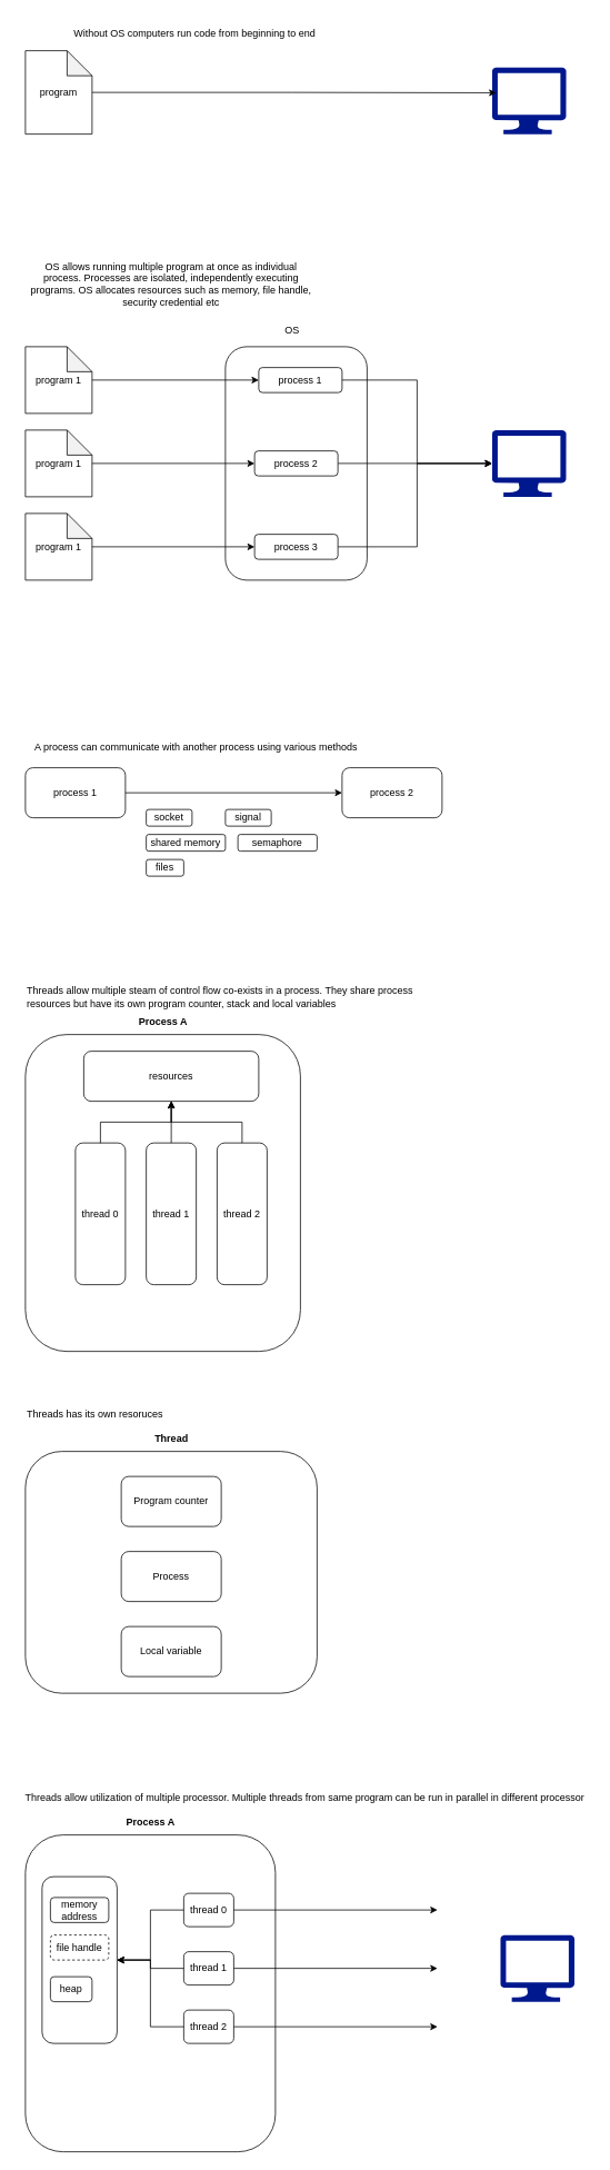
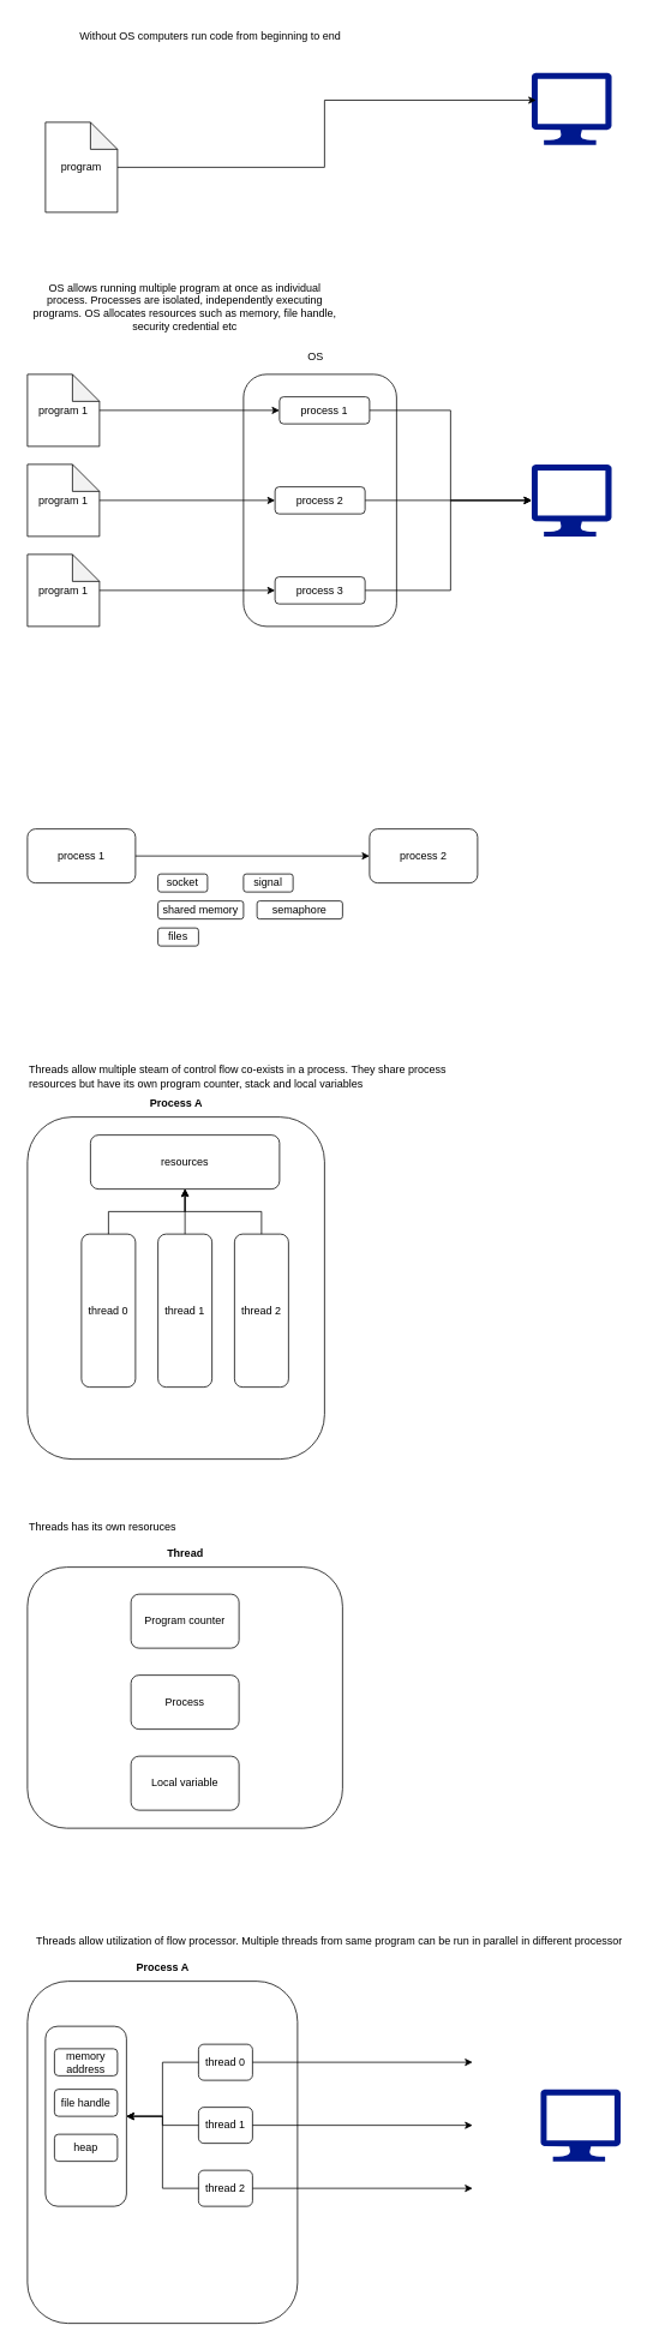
  <mxCell id="0" />
  <mxCell id="1" parent="0" />
  <mxCell id="2" value="" style="sketch=0;aspect=fixed;pointerEvents=1;shadow=0;dashed=0;html=1;strokeColor=none;labelPosition=center;verticalLabelPosition=bottom;verticalAlign=top;align=center;fillColor=#00188D;shape=mxgraph.azure.computer" parent="1" vertex="1"><mxGeometry x="590" y="80" width="88.89" height="80" as="geometry" /></mxCell>
  <mxCell id="3" style="edgeStyle=orthogonalEdgeStyle;rounded=0;orthogonalLoop=1;jettySize=auto;html=1;entryX=0.056;entryY=0.381;entryDx=0;entryDy=0;entryPerimeter=0;" parent="1" source="4" target="2" edge="1"><mxGeometry relative="1" as="geometry" /></mxCell>
- <mxCell id="4" value="program" style="shape=note;whiteSpace=wrap;html=1;backgroundOutline=1;darkOpacity=0.05;" parent="1" vertex="1"><mxGeometry x="30" y="60" width="80" height="100" as="geometry" /></mxCell>
+ <mxCell id="4" value="program" style="shape=note;whiteSpace=wrap;html=1;backgroundOutline=1;darkOpacity=0.05;" parent="1" vertex="1"><mxGeometry x="50" y="135" width="80" height="100" as="geometry" /></mxCell>
  <mxCell id="5" value="Without OS computers run code from beginning to end&amp;nbsp; " style="text;html=1;strokeColor=none;fillColor=none;align=center;verticalAlign=middle;whiteSpace=wrap;rounded=0;" parent="1" vertex="1"><mxGeometry x="60" y="20" width="350" height="40" as="geometry" /></mxCell>
  <mxCell id="6" value="" style="group" parent="1" vertex="1" connectable="0"><mxGeometry x="30" y="880" width="500" height="170" as="geometry" /></mxCell>
  <mxCell id="7" value="process 1" style="rounded=1;whiteSpace=wrap;html=1;" parent="6" vertex="1"><mxGeometry y="40" width="120" height="60" as="geometry" /></mxCell>
  <mxCell id="8" value="process 2" style="rounded=1;whiteSpace=wrap;html=1;" parent="6" vertex="1"><mxGeometry x="380" y="40" width="120" height="60" as="geometry" /></mxCell>
  <mxCell id="9" style="edgeStyle=orthogonalEdgeStyle;rounded=0;orthogonalLoop=1;jettySize=auto;html=1;entryX=0;entryY=0.5;entryDx=0;entryDy=0;" parent="6" source="7" target="8" edge="1"><mxGeometry relative="1" as="geometry" /></mxCell>
  <mxCell id="10" value="socket" style="rounded=1;whiteSpace=wrap;html=1;" parent="6" vertex="1"><mxGeometry x="145" y="90" width="55" height="20" as="geometry" /></mxCell>
  <mxCell id="11" value="signal" style="rounded=1;whiteSpace=wrap;html=1;" parent="6" vertex="1"><mxGeometry x="240" y="90" width="55" height="20" as="geometry" /></mxCell>
  <mxCell id="12" value="shared memory" style="rounded=1;whiteSpace=wrap;html=1;" parent="6" vertex="1"><mxGeometry x="145" y="120" width="95" height="20" as="geometry" /></mxCell>
  <mxCell id="13" value="semaphore" style="rounded=1;whiteSpace=wrap;html=1;" parent="6" vertex="1"><mxGeometry x="255" y="120" width="95" height="20" as="geometry" /></mxCell>
  <mxCell id="14" value="files" style="rounded=1;whiteSpace=wrap;html=1;" parent="6" vertex="1"><mxGeometry x="145" y="150" width="45" height="20" as="geometry" /></mxCell>
- <mxCell id="15" value="A process can communicate with another process using various methods" style="text;html=1;strokeColor=none;fillColor=none;align=center;verticalAlign=middle;whiteSpace=wrap;rounded=0;" parent="6" vertex="1"><mxGeometry width="410" height="30" as="geometry" /></mxCell>
  <mxCell id="16" value="" style="group" vertex="1" connectable="0" parent="1"><mxGeometry x="30" y="300" width="648.89" height="395" as="geometry" /></mxCell>
  <mxCell id="17" value="OS allows running multiple program at once as individual process. Processes are isolated, independently executing programs. OS allocates resources such as memory, file handle, security credential etc" style="text;html=1;strokeColor=none;fillColor=none;align=center;verticalAlign=middle;whiteSpace=wrap;rounded=0;" parent="16" vertex="1"><mxGeometry width="350" height="80" as="geometry" /></mxCell>
  <mxCell id="18" value="" style="rounded=1;whiteSpace=wrap;html=1;align=left;" parent="16" vertex="1"><mxGeometry x="240" y="115" width="170" height="280" as="geometry" /></mxCell>
  <mxCell id="19" value="" style="sketch=0;aspect=fixed;pointerEvents=1;shadow=0;dashed=0;html=1;strokeColor=none;labelPosition=center;verticalLabelPosition=bottom;verticalAlign=top;align=center;fillColor=#00188D;shape=mxgraph.azure.computer" parent="16" vertex="1"><mxGeometry x="560" y="215" width="88.89" height="80" as="geometry" /></mxCell>
  <mxCell id="20" style="edgeStyle=orthogonalEdgeStyle;rounded=0;orthogonalLoop=1;jettySize=auto;html=1;exitX=1;exitY=0.5;exitDx=0;exitDy=0;entryX=0;entryY=0.5;entryDx=0;entryDy=0;entryPerimeter=0;" parent="16" source="25" target="19" edge="1"><mxGeometry relative="1" as="geometry"><Array as="points"><mxPoint x="470" y="155" /><mxPoint x="470" y="255" /></Array></mxGeometry></mxCell>
  <mxCell id="21" value="program 1" style="shape=note;whiteSpace=wrap;html=1;backgroundOutline=1;darkOpacity=0.05;" parent="16" vertex="1"><mxGeometry y="115" width="80" height="80" as="geometry" /></mxCell>
  <mxCell id="22" style="edgeStyle=orthogonalEdgeStyle;rounded=0;orthogonalLoop=1;jettySize=auto;html=1;entryX=0;entryY=0.5;entryDx=0;entryDy=0;" parent="16" source="21" target="25" edge="1"><mxGeometry relative="1" as="geometry" /></mxCell>
  <mxCell id="23" value="program 1" style="shape=note;whiteSpace=wrap;html=1;backgroundOutline=1;darkOpacity=0.05;" parent="16" vertex="1"><mxGeometry y="215" width="80" height="80" as="geometry" /></mxCell>
  <mxCell id="24" value="program 1" style="shape=note;whiteSpace=wrap;html=1;backgroundOutline=1;darkOpacity=0.05;" parent="16" vertex="1"><mxGeometry y="315" width="80" height="80" as="geometry" /></mxCell>
  <mxCell id="25" value="process 1" style="rounded=1;whiteSpace=wrap;html=1;" parent="16" vertex="1"><mxGeometry x="280" y="140" width="100" height="30" as="geometry" /></mxCell>
  <mxCell id="26" style="edgeStyle=orthogonalEdgeStyle;rounded=0;orthogonalLoop=1;jettySize=auto;html=1;entryX=0;entryY=0.5;entryDx=0;entryDy=0;entryPerimeter=0;" edge="1" parent="16" source="27" target="19"><mxGeometry relative="1" as="geometry" /></mxCell>
  <mxCell id="27" value="process 2" style="rounded=1;whiteSpace=wrap;html=1;" parent="16" vertex="1"><mxGeometry x="275" y="240" width="100" height="30" as="geometry" /></mxCell>
  <mxCell id="28" style="edgeStyle=orthogonalEdgeStyle;rounded=0;orthogonalLoop=1;jettySize=auto;html=1;" parent="16" source="23" target="27" edge="1"><mxGeometry relative="1" as="geometry" /></mxCell>
  <mxCell id="29" style="edgeStyle=orthogonalEdgeStyle;rounded=0;orthogonalLoop=1;jettySize=auto;html=1;entryX=0;entryY=0.5;entryDx=0;entryDy=0;entryPerimeter=0;" edge="1" parent="16" source="30" target="19"><mxGeometry relative="1" as="geometry"><Array as="points"><mxPoint x="470" y="355" /><mxPoint x="470" y="255" /></Array></mxGeometry></mxCell>
  <mxCell id="30" value="process 3" style="rounded=1;whiteSpace=wrap;html=1;" parent="16" vertex="1"><mxGeometry x="275" y="340" width="100" height="30" as="geometry" /></mxCell>
  <mxCell id="31" style="edgeStyle=orthogonalEdgeStyle;rounded=0;orthogonalLoop=1;jettySize=auto;html=1;entryX=0;entryY=0.5;entryDx=0;entryDy=0;" parent="16" source="24" target="30" edge="1"><mxGeometry relative="1" as="geometry" /></mxCell>
  <mxCell id="32" value="OS" style="text;html=1;align=center;verticalAlign=middle;resizable=0;points=[];autosize=1;strokeColor=none;fillColor=none;" parent="16" vertex="1"><mxGeometry x="300" y="80" width="40" height="30" as="geometry" /></mxCell>
  <mxCell id="33" value="" style="group" vertex="1" connectable="0" parent="1"><mxGeometry x="30" y="1180" width="500" height="440" as="geometry" /></mxCell>
  <mxCell id="34" value="" style="rounded=1;whiteSpace=wrap;html=1;" vertex="1" parent="33"><mxGeometry y="60" width="330" height="380" as="geometry" /></mxCell>
  <mxCell id="35" value="thread 0" style="rounded=1;whiteSpace=wrap;html=1;" vertex="1" parent="33"><mxGeometry x="60" y="190" width="60" height="170" as="geometry" /></mxCell>
  <mxCell id="36" value="thread 1" style="rounded=1;whiteSpace=wrap;html=1;" vertex="1" parent="33"><mxGeometry x="145" y="190" width="60" height="170" as="geometry" /></mxCell>
  <mxCell id="37" value="thread 2" style="rounded=1;whiteSpace=wrap;html=1;" vertex="1" parent="33"><mxGeometry x="230" y="190" width="60" height="170" as="geometry" /></mxCell>
  <mxCell id="38" value="&lt;b&gt;Process A&lt;/b&gt;" style="text;html=1;align=center;verticalAlign=middle;resizable=0;points=[];autosize=1;strokeColor=none;fillColor=none;" vertex="1" parent="33"><mxGeometry x="125" y="30" width="80" height="30" as="geometry" /></mxCell>
  <mxCell id="39" value="resources" style="rounded=1;whiteSpace=wrap;html=1;" vertex="1" parent="33"><mxGeometry x="70" y="80" width="210" height="60" as="geometry" /></mxCell>
  <mxCell id="40" style="edgeStyle=orthogonalEdgeStyle;rounded=0;orthogonalLoop=1;jettySize=auto;html=1;" edge="1" parent="33" source="35" target="39"><mxGeometry relative="1" as="geometry" /></mxCell>
  <mxCell id="41" style="edgeStyle=orthogonalEdgeStyle;rounded=0;orthogonalLoop=1;jettySize=auto;html=1;entryX=0.5;entryY=1;entryDx=0;entryDy=0;" edge="1" parent="33" source="36" target="39"><mxGeometry relative="1" as="geometry" /></mxCell>
  <mxCell id="42" style="edgeStyle=orthogonalEdgeStyle;rounded=0;orthogonalLoop=1;jettySize=auto;html=1;" edge="1" parent="33" source="37" target="39"><mxGeometry relative="1" as="geometry" /></mxCell>
  <mxCell id="43" value="Threads allow multiple steam of control flow co-exists in a process. They share process resources but have its own program counter, stack and local variables" style="text;html=1;strokeColor=none;fillColor=none;align=left;verticalAlign=middle;whiteSpace=wrap;rounded=0;" vertex="1" parent="33"><mxGeometry width="500" height="30" as="geometry" /></mxCell>
  <mxCell id="44" value="" style="group" vertex="1" connectable="0" parent="1"><mxGeometry x="30" y="1680" width="350" height="350" as="geometry" /></mxCell>
  <mxCell id="45" value="" style="rounded=1;whiteSpace=wrap;html=1;" vertex="1" parent="44"><mxGeometry y="60" width="350" height="290" as="geometry" /></mxCell>
  <mxCell id="46" value="Program counter" style="rounded=1;whiteSpace=wrap;html=1;" vertex="1" parent="44"><mxGeometry x="115" y="90" width="120" height="60" as="geometry" /></mxCell>
  <mxCell id="47" value="Process" style="rounded=1;whiteSpace=wrap;html=1;" vertex="1" parent="44"><mxGeometry x="115" y="180" width="120" height="60" as="geometry" /></mxCell>
  <mxCell id="48" value="Local variable" style="rounded=1;whiteSpace=wrap;html=1;" vertex="1" parent="44"><mxGeometry x="115" y="270" width="120" height="60" as="geometry" /></mxCell>
  <mxCell id="49" value="&lt;b&gt;Thread&lt;/b&gt;" style="text;html=1;align=center;verticalAlign=middle;resizable=0;points=[];autosize=1;strokeColor=none;fillColor=none;" vertex="1" parent="44"><mxGeometry x="145" y="30" width="60" height="30" as="geometry" /></mxCell>
  <mxCell id="50" value="Threads has its own resoruces" style="text;html=1;strokeColor=none;fillColor=none;align=left;verticalAlign=middle;whiteSpace=wrap;rounded=0;" vertex="1" parent="44"><mxGeometry width="295" height="30" as="geometry" /></mxCell>
  <mxCell id="51" value="" style="group" vertex="1" connectable="0" parent="1"><mxGeometry x="20" y="2150" width="690" height="430" as="geometry" /></mxCell>
  <mxCell id="52" value="" style="rounded=1;whiteSpace=wrap;html=1;" vertex="1" parent="51"><mxGeometry x="10" y="50" width="300" height="380" as="geometry" /></mxCell>
  <mxCell id="53" value="thread 0" style="rounded=1;whiteSpace=wrap;html=1;" vertex="1" parent="51"><mxGeometry x="200" y="120" width="60" height="40" as="geometry" /></mxCell>
  <mxCell id="54" value="thread 1" style="rounded=1;whiteSpace=wrap;html=1;" vertex="1" parent="51"><mxGeometry x="200" y="190" width="60" height="40" as="geometry" /></mxCell>
  <mxCell id="55" value="thread 2" style="rounded=1;whiteSpace=wrap;html=1;" vertex="1" parent="51"><mxGeometry x="200" y="260" width="60" height="40" as="geometry" /></mxCell>
  <mxCell id="56" value="" style="rounded=1;whiteSpace=wrap;html=1;" vertex="1" parent="51"><mxGeometry x="30" y="100" width="90" height="200" as="geometry" /></mxCell>
  <mxCell id="57" style="edgeStyle=orthogonalEdgeStyle;rounded=0;orthogonalLoop=1;jettySize=auto;html=1;" edge="1" parent="51" source="54" target="56"><mxGeometry relative="1" as="geometry" /></mxCell>
  <mxCell id="58" style="edgeStyle=orthogonalEdgeStyle;rounded=0;orthogonalLoop=1;jettySize=auto;html=1;entryX=1;entryY=0.5;entryDx=0;entryDy=0;" edge="1" parent="51" source="55" target="56"><mxGeometry relative="1" as="geometry" /></mxCell>
  <mxCell id="59" style="edgeStyle=orthogonalEdgeStyle;rounded=0;orthogonalLoop=1;jettySize=auto;html=1;" edge="1" parent="51" source="53" target="56"><mxGeometry relative="1" as="geometry" /></mxCell>
  <mxCell id="60" value="" style="sketch=0;aspect=fixed;pointerEvents=1;shadow=0;dashed=0;html=1;strokeColor=none;labelPosition=center;verticalLabelPosition=bottom;verticalAlign=top;align=center;fillColor=#00188D;shape=mxgraph.azure.computer" vertex="1" parent="51"><mxGeometry x="580" y="170" width="88.89" height="80" as="geometry" /></mxCell>
  <mxCell id="61" value="&lt;b&gt;Process A&lt;/b&gt;" style="text;html=1;align=center;verticalAlign=middle;resizable=0;points=[];autosize=1;strokeColor=none;fillColor=none;" vertex="1" parent="51"><mxGeometry x="120" y="20" width="80" height="30" as="geometry" /></mxCell>
  <mxCell id="62" value="" style="shape=image;html=1;verticalAlign=top;verticalLabelPosition=bottom;labelBackgroundColor=#ffffff;imageAspect=0;aspect=fixed;image=https://cdn1.iconfinder.com/data/icons/unicons-line-vol-5/24/processor-128.png" vertex="1" parent="51"><mxGeometry x="504.45" y="122.22" width="35.55" height="35.55" as="geometry" /></mxCell>
  <mxCell id="63" style="edgeStyle=orthogonalEdgeStyle;rounded=0;orthogonalLoop=1;jettySize=auto;html=1;entryX=0;entryY=0.5;entryDx=0;entryDy=0;" edge="1" parent="51" source="53" target="62"><mxGeometry relative="1" as="geometry" /></mxCell>
  <mxCell id="64" value="" style="shape=image;html=1;verticalAlign=top;verticalLabelPosition=bottom;labelBackgroundColor=#ffffff;imageAspect=0;aspect=fixed;image=https://cdn1.iconfinder.com/data/icons/unicons-line-vol-5/24/processor-128.png" vertex="1" parent="51"><mxGeometry x="504.45" y="260" width="40" height="40" as="geometry" /></mxCell>
  <mxCell id="65" style="edgeStyle=orthogonalEdgeStyle;rounded=0;orthogonalLoop=1;jettySize=auto;html=1;entryX=0;entryY=0.5;entryDx=0;entryDy=0;" edge="1" parent="51" source="55" target="64"><mxGeometry relative="1" as="geometry" /></mxCell>
  <mxCell id="66" value="" style="shape=image;html=1;verticalAlign=top;verticalLabelPosition=bottom;labelBackgroundColor=#ffffff;imageAspect=0;aspect=fixed;image=https://cdn1.iconfinder.com/data/icons/unicons-line-vol-5/24/processor-128.png" vertex="1" parent="51"><mxGeometry x="504.45" y="190" width="40" height="40" as="geometry" /></mxCell>
- <mxCell id="67" value="Threads allow utilization of multiple processor. Multiple threads from same program can be run in parallel in different processor" style="text;html=1;align=center;verticalAlign=middle;resizable=0;points=[];autosize=1;strokeColor=none;fillColor=none;" vertex="1" parent="51"><mxGeometry y="-10" width="690" height="30" as="geometry" /></mxCell>
+ <mxCell id="67" value="Threads allow utilization of flow processor. Multiple threads from same program can be run in parallel in different processor" style="text;html=1;align=center;verticalAlign=middle;resizable=0;points=[];autosize=1;strokeColor=none;fillColor=none;" vertex="1" parent="51"><mxGeometry y="-10" width="690" height="30" as="geometry" /></mxCell>
  <mxCell id="68" style="edgeStyle=orthogonalEdgeStyle;rounded=0;orthogonalLoop=1;jettySize=auto;html=1;" edge="1" parent="51" source="54" target="66"><mxGeometry relative="1" as="geometry" /></mxCell>
  <mxCell id="69" value="memory address" style="rounded=1;whiteSpace=wrap;html=1;" vertex="1" parent="51"><mxGeometry x="40" y="125" width="70" height="30" as="geometry" /></mxCell>
- <mxCell id="70" value="file handle" style="rounded=1;whiteSpace=wrap;html=1;dashed=1;" vertex="1" parent="51"><mxGeometry x="40" y="170" width="70" height="30" as="geometry" /></mxCell>
- <mxCell id="71" value="heap" style="rounded=1;whiteSpace=wrap;html=1;" vertex="1" parent="51"><mxGeometry x="40" y="220" width="50" height="30" as="geometry" /></mxCell>
+ <mxCell id="70" value="file handle" style="rounded=1;whiteSpace=wrap;html=1;" vertex="1" parent="51"><mxGeometry x="40" y="170" width="70" height="30" as="geometry" /></mxCell>
+ <mxCell id="71" value="heap" style="rounded=1;whiteSpace=wrap;html=1;" vertex="1" parent="51"><mxGeometry x="40" y="220" width="70" height="30" as="geometry" /></mxCell>
